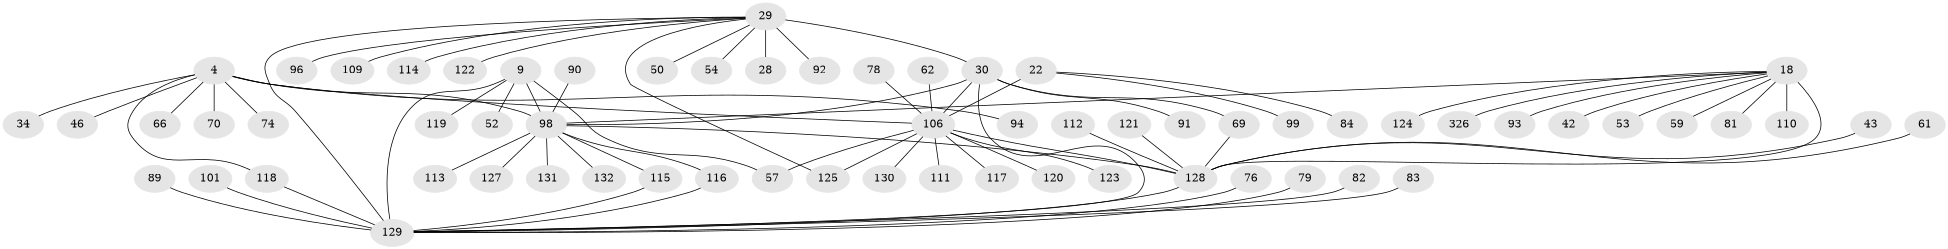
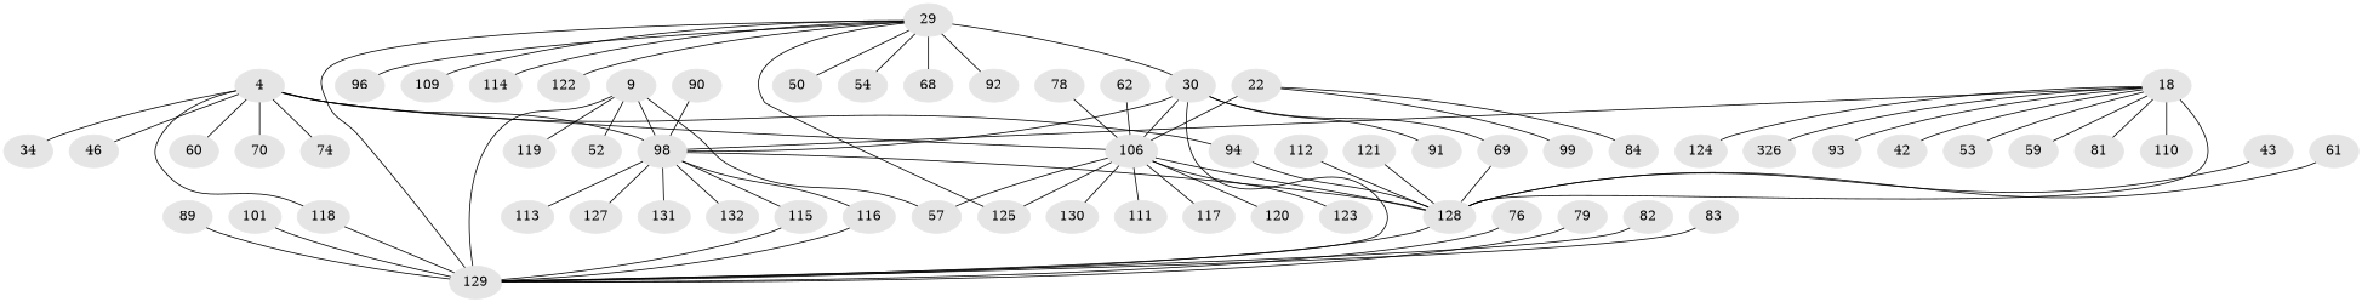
  graph {
    node [color=gray90 style=filled]
    4 [super="+3"]
    34
    46
-   60 [label=66]
+   60
    70 [super="+64"]
    74
    94
    98 [super="+65+72+85+87"]
    106 [super="+51+66+104+24+49+23"]
    118 [super="+105"]
    128 [super="+95"]
    113
    115
    116 [super="+108"]
    127
    131
    132 [super="+44"]
    57 [super="+31"]
    125 [super="+103"]
    111
    117
    120
    123
    130 [super="+33"]
    129 [super="+107+40+45+67+86"]
    9 [super="+7"]
    52
    119
    18 [super="+14+16"]
    42
    53
    59
    81
    110
    124 [super="+100+102"]
    n36 [label=326]
    93
    22 [super="+21"]
    84
    99 [super="+71"]
    29 [super="+27+28"]
    30 [super="+26"]
    50 [super="+37"]
    54
-   68 [label=28]
+   68
    92
    96
    109
    114
    122 [super="+97"]
    69
    91 [super="+88"]
    43
    61
    62
    76
    78
    79
    82
    83 [super="+47"]
    89
    90
    101
    112
    121
    4 -- 34
    4 -- 46
    4 -- 60
    4 -- 70
    4 -- 74
    4 -- 94
    4 -- 98 [weight=8]
    4 -- 106
    4 -- 118
+   94 -- 128
    98 -- 128
    98 -- 113
    98 -- 115
    98 -- 116
    98 -- 127
    98 -- 131
    98 -- 132
    106 -- 128
    106 -- 57
    106 -- 125
    106 -- 111
    106 -- 117
    106 -- 120
    106 -- 123
    106 -- 130
    118 -- 129
    128 -- 129 [weight=3]
    115 -- 129
    116 -- 129
    9 -- 98
    9 -- 57
    9 -- 129 [weight=8]
    9 -- 52
    9 -- 119
    18 -- 98
    18 -- 128 [weight=8]
    18 -- 42
    18 -- 53
    18 -- 59
    18 -- 81
    18 -- 110
    18 -- 124
    18 -- n36
    18 -- 93
    22 -- 106 [weight=9]
    22 -- 84
    22 -- 99
    29 -- 125
    29 -- 129 [weight=2]
    29 -- 30 [weight=8]
    29 -- 50
    29 -- 54
    29 -- 68
    29 -- 92
    29 -- 96
    29 -- 109
    29 -- 114
    29 -- 122
    30 -- 98 [weight=3]
    30 -- 106
    30 -- 129
    30 -- 69
    30 -- 91
    69 -- 128
    43 -- 128
    61 -- 128
    62 -- 106
    76 -- 129
    78 -- 106
    79 -- 129
    82 -- 129
    83 -- 129
    89 -- 129
    90 -- 98
    101 -- 129
    112 -- 128
    121 -- 128
  }
